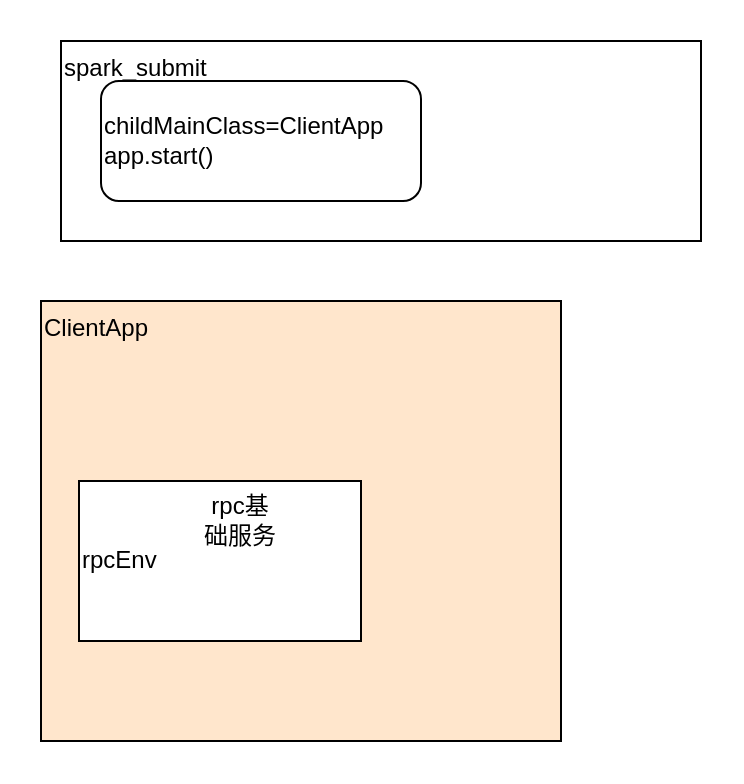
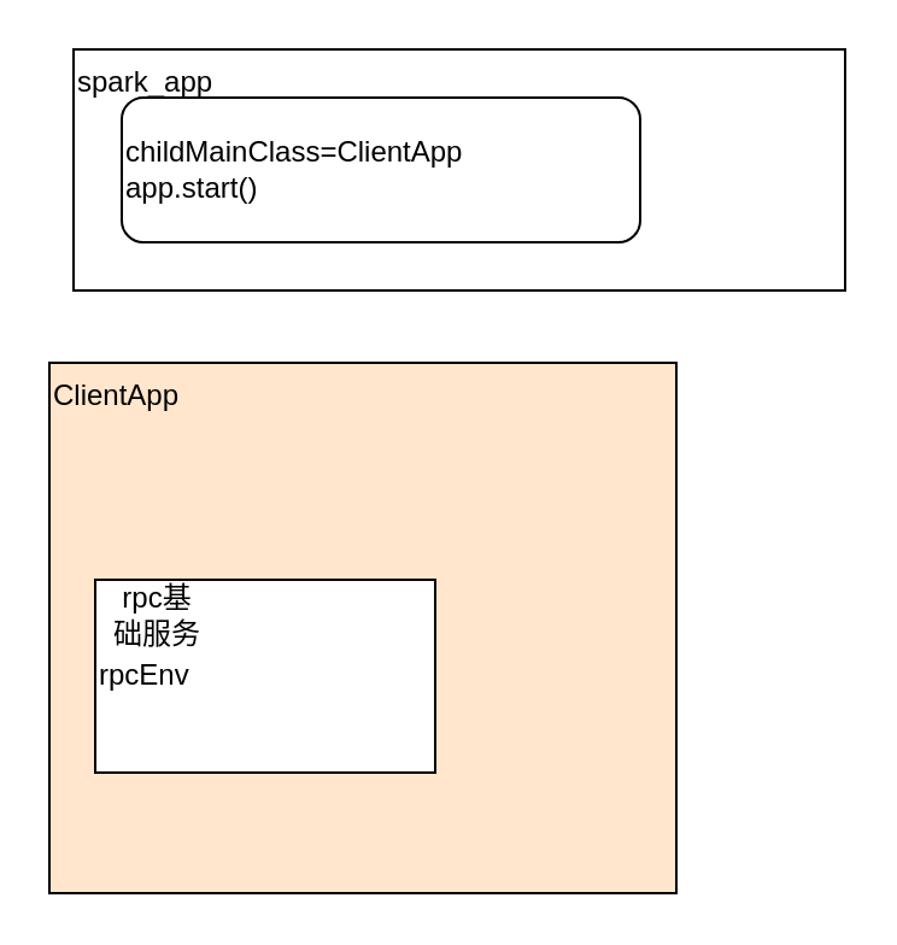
  <mxCell id="0" />
  <mxCell id="1" parent="0" />
  <mxCell id="2" value="" style="group" vertex="1" connectable="0" parent="1"><mxGeometry x="30" y="20" width="320" height="100" as="geometry" /></mxCell>
- <mxCell id="3" value="spark_submit" style="rounded=0;whiteSpace=wrap;html=1;align=left;verticalAlign=top;" vertex="1" parent="2"><mxGeometry width="320" height="100" as="geometry" /></mxCell>
- <mxCell id="4" value="childMainClass=ClientApp&lt;br&gt;app.start()" style="rounded=1;whiteSpace=wrap;html=1;align=left;" vertex="1" parent="2"><mxGeometry x="20" y="20" width="160" height="60" as="geometry" /></mxCell>
+ <mxCell id="3" value="spark_app" style="rounded=0;whiteSpace=wrap;html=1;align=left;verticalAlign=top;" vertex="1" parent="2"><mxGeometry width="320" height="100" as="geometry" /></mxCell>
+ <mxCell id="4" value="childMainClass=ClientApp&lt;br&gt;app.start()" style="rounded=1;whiteSpace=wrap;html=1;align=left;" vertex="1" parent="2"><mxGeometry x="20" y="20" width="215" height="60" as="geometry" /></mxCell>
  <mxCell id="5" value="" style="group" vertex="1" connectable="0" parent="1"><mxGeometry x="20" y="150" width="260" height="220" as="geometry" /></mxCell>
  <mxCell id="6" value="ClientApp" style="rounded=0;whiteSpace=wrap;html=1;align=left;verticalAlign=top;fillColor=#ffe6cc;" vertex="1" parent="5"><mxGeometry width="260" height="220" as="geometry" /></mxCell>
  <mxCell id="7" value="rpcEnv" style="rounded=0;whiteSpace=wrap;html=1;align=left;" vertex="1" parent="5"><mxGeometry x="19" y="90" width="141" height="80" as="geometry" /></mxCell>
- <mxCell id="8" value="rpc基础服务" style="text;html=1;strokeColor=none;fillColor=none;align=center;verticalAlign=middle;whiteSpace=wrap;rounded=0;" vertex="1" parent="5"><mxGeometry x="80" y="100" width="40" height="20" as="geometry" /></mxCell>
+ <mxCell id="8" value="rpc基础服务" style="text;html=1;strokeColor=none;fillColor=none;align=center;verticalAlign=middle;whiteSpace=wrap;rounded=0;" vertex="1" parent="5"><mxGeometry x="25" y="95" width="40" height="20" as="geometry" /></mxCell>
